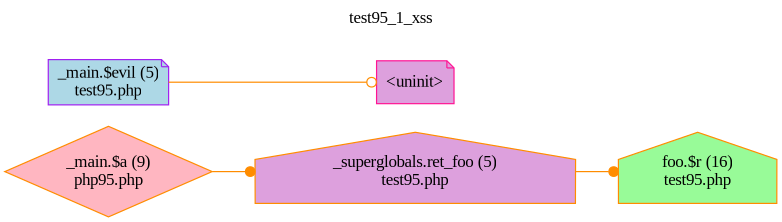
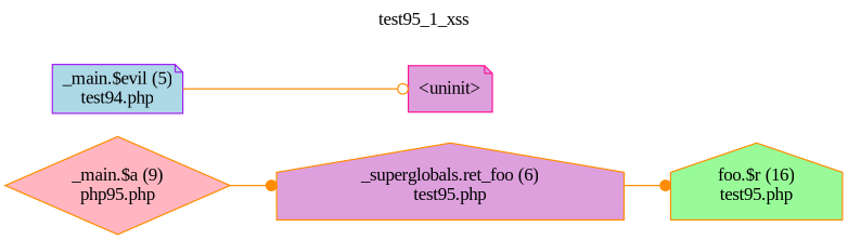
  digraph {
    fontname="Liberation Serif"
    label=test95_1_xss
    labelloc=t
    rankdir=LR
    node [color=darkorange fillcolor=plum fontname="Liberation Serif" shape=house style=filled]
    edge [arrowhead=dot color=darkorange fontname="Liberation Serif"]
    n1 [fillcolor=lightpink label="_main.$a (9)\nphp95.php" shape=diamond]
-   n2 [label="_superglobals.ret_foo (5)\ntest95.php"]
+   n2 [label="_superglobals.ret_foo (6)\ntest95.php"]
    n3 [fillcolor=palegreen label="foo.$r (16)\ntest95.php"]
-   n4 [color=purple fillcolor=lightblue label="_main.$evil (5)\ntest95.php" shape=note]
+   n4 [color=purple fillcolor=lightblue label="_main.$evil (5)\ntest94.php" shape=note]
    n5 [color=deeppink label="<uninit>" shape=note]
    n1 -> n2
    n2 -> n3
    n4 -> n5 [arrowhead=odot]
  }
